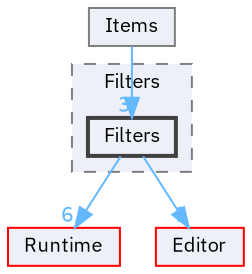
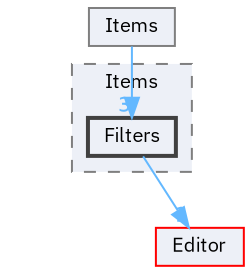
  digraph {
    compound=true
    fontname="IBM Plex Sans"
    node [color=red fillcolor="#edf0f7" fontname="IBM Plex Sans" fontsize=10 shape=box style=filled]
    edge [color=steelblue1 fontcolor=steelblue1 fontname="IBM Plex Sans" fontsize=10 labeldistance=1.5 labelfontname=Helvetica labelfontsize=10]
    n1 [color=grey25 height=0.2 label=Filters style="filled,bold" width=0.4]
-   n2 [height=0.2 label=Runtime width=0.4]
    n3 [height=0.2 label=Editor width=0.4]
    n4 [color=grey50 height=0.2 label=Items width=0.4]
    subgraph cluster_1 {
      bgcolor="#edf0f7"
      fontsize=10
-     label=Filters
+     label=Items
      pencolor=grey50
      style="filled,dashed"
      n1
    }
-   n1 -> n2 [headlabel=6]
    n1 -> n3 [headlabel=1]
    n4 -> n1 [headlabel=3]
  }
